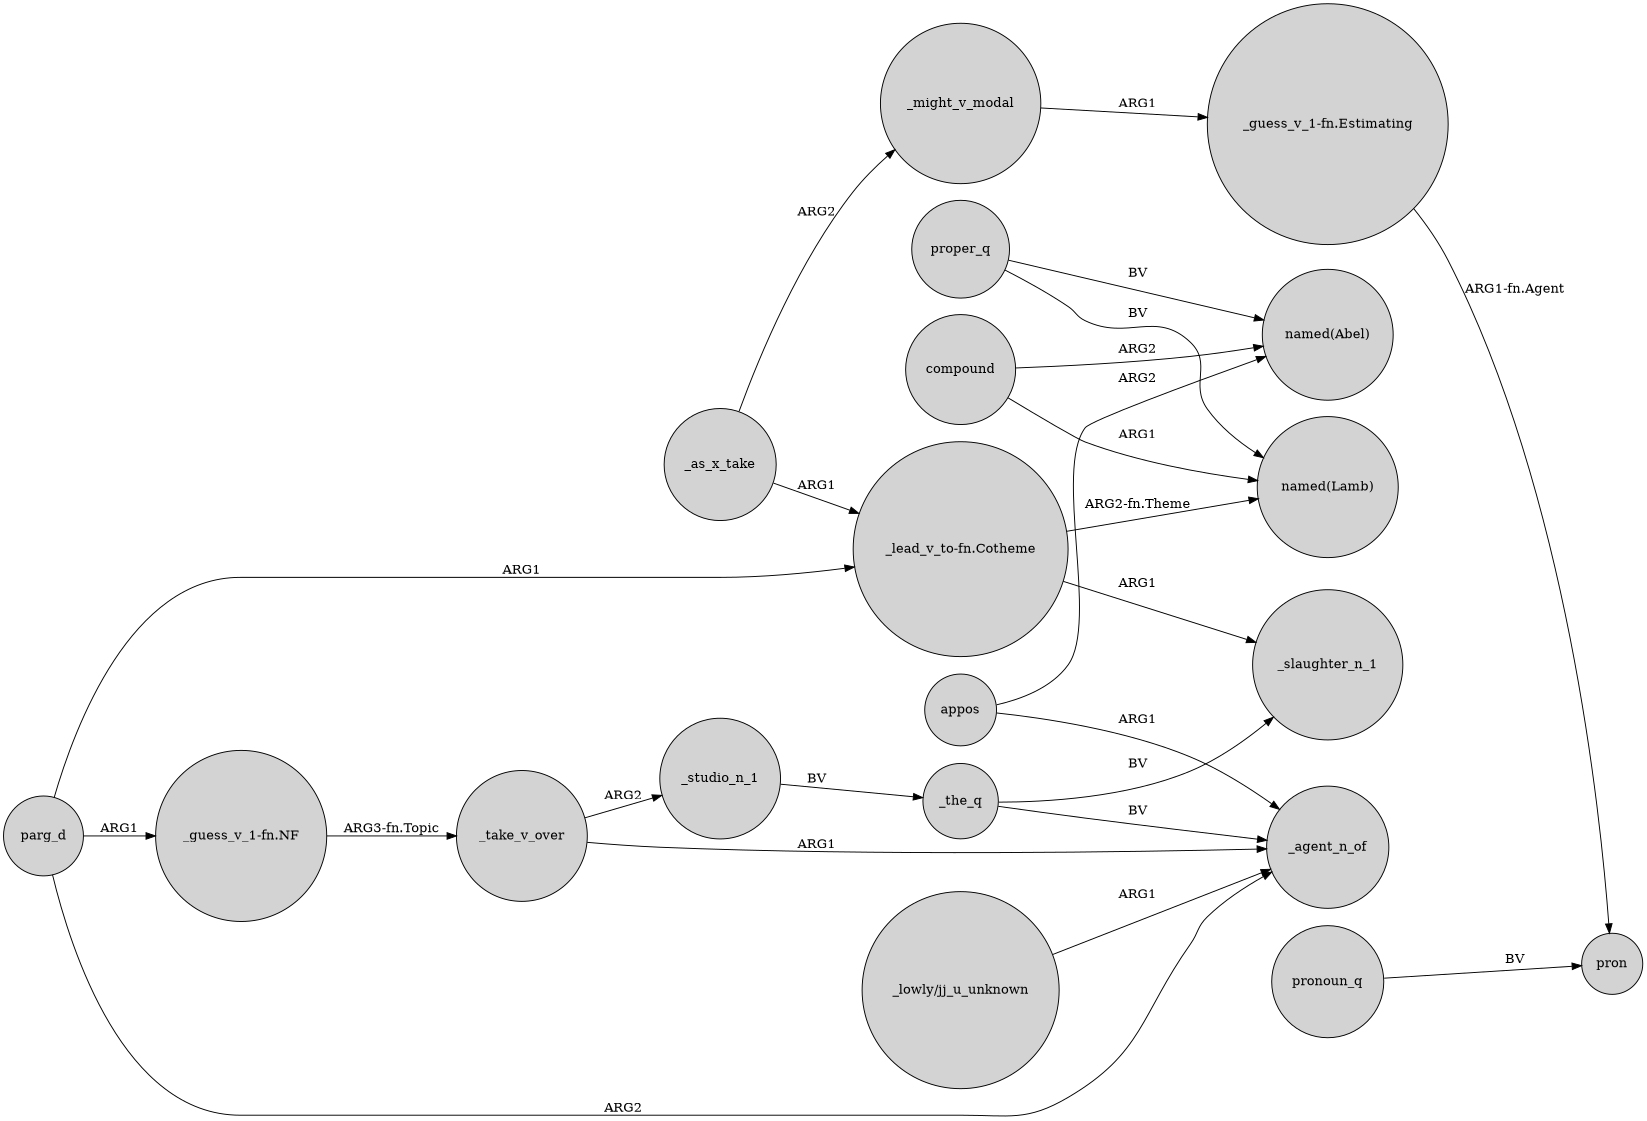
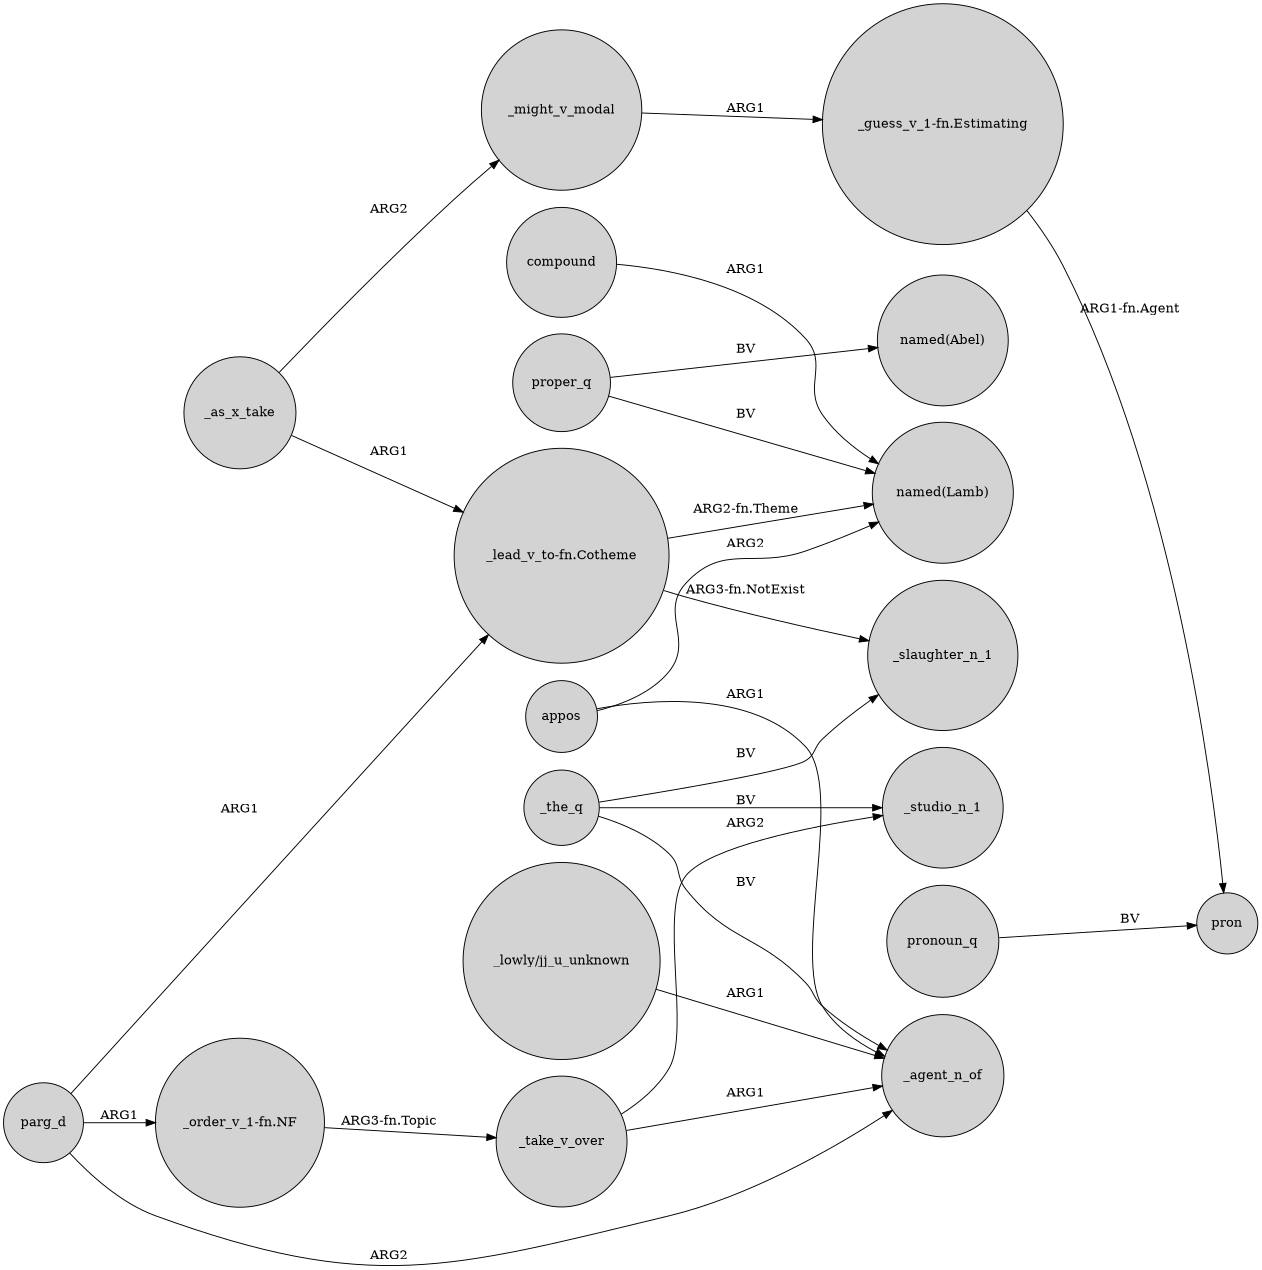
  digraph {
    rankdir=LR
    node [shape=circle style=filled]
    compound
    "named(Lamb)"
    "named(Abel)"
    _the_q
    _agent_n_of
    _studio_n_1
    _slaughter_n_1
    n8 [label=_as_x_take]
    _might_v_modal
    "_lead_v_to-fn.Cotheme"
    "_guess_v_1-fn.Estimating"
    pron
    _take_v_over
    parg_d
-   "_order_v_1-fn.NF" [label="_guess_v_1-fn.NF"]
+   "_order_v_1-fn.NF"
    proper_q
    pronoun_q
    appos
    "_lowly/jj_u_unknown"
    compound -> "named(Lamb)" [label=ARG1]
-   compound -> "named(Abel)" [label=ARG2]
    _the_q -> _agent_n_of [label=BV]
-   _studio_n_1 -> _the_q [label=BV]
+   _the_q -> _studio_n_1 [label=BV]
    _the_q -> _slaughter_n_1 [label=BV]
    n8 -> _might_v_modal [label=ARG2]
    n8 -> "_lead_v_to-fn.Cotheme" [label=ARG1]
    _might_v_modal -> "_guess_v_1-fn.Estimating" [label=ARG1]
    "_lead_v_to-fn.Cotheme" -> "named(Lamb)" [label="ARG2-fn.Theme"]
-   "_lead_v_to-fn.Cotheme" -> _slaughter_n_1 [label=ARG1]
+   "_lead_v_to-fn.Cotheme" -> _slaughter_n_1 [label="ARG3-fn.NotExist"]
    "_guess_v_1-fn.Estimating" -> pron [label="ARG1-fn.Agent"]
    _take_v_over -> _agent_n_of [label=ARG1]
    _take_v_over -> _studio_n_1 [label=ARG2]
    parg_d -> _agent_n_of [label=ARG2]
    parg_d -> "_lead_v_to-fn.Cotheme" [label=ARG1]
    parg_d -> "_order_v_1-fn.NF" [label=ARG1]
    "_order_v_1-fn.NF" -> _take_v_over [label="ARG3-fn.Topic"]
    proper_q -> "named(Lamb)" [label=BV]
    proper_q -> "named(Abel)" [label=BV]
    pronoun_q -> pron [label=BV]
-   appos -> "named(Abel)" [label=ARG2]
+   appos -> "named(Lamb)" [label=ARG2]
    appos -> _agent_n_of [label=ARG1]
    "_lowly/jj_u_unknown" -> _agent_n_of [label=ARG1]
  }
